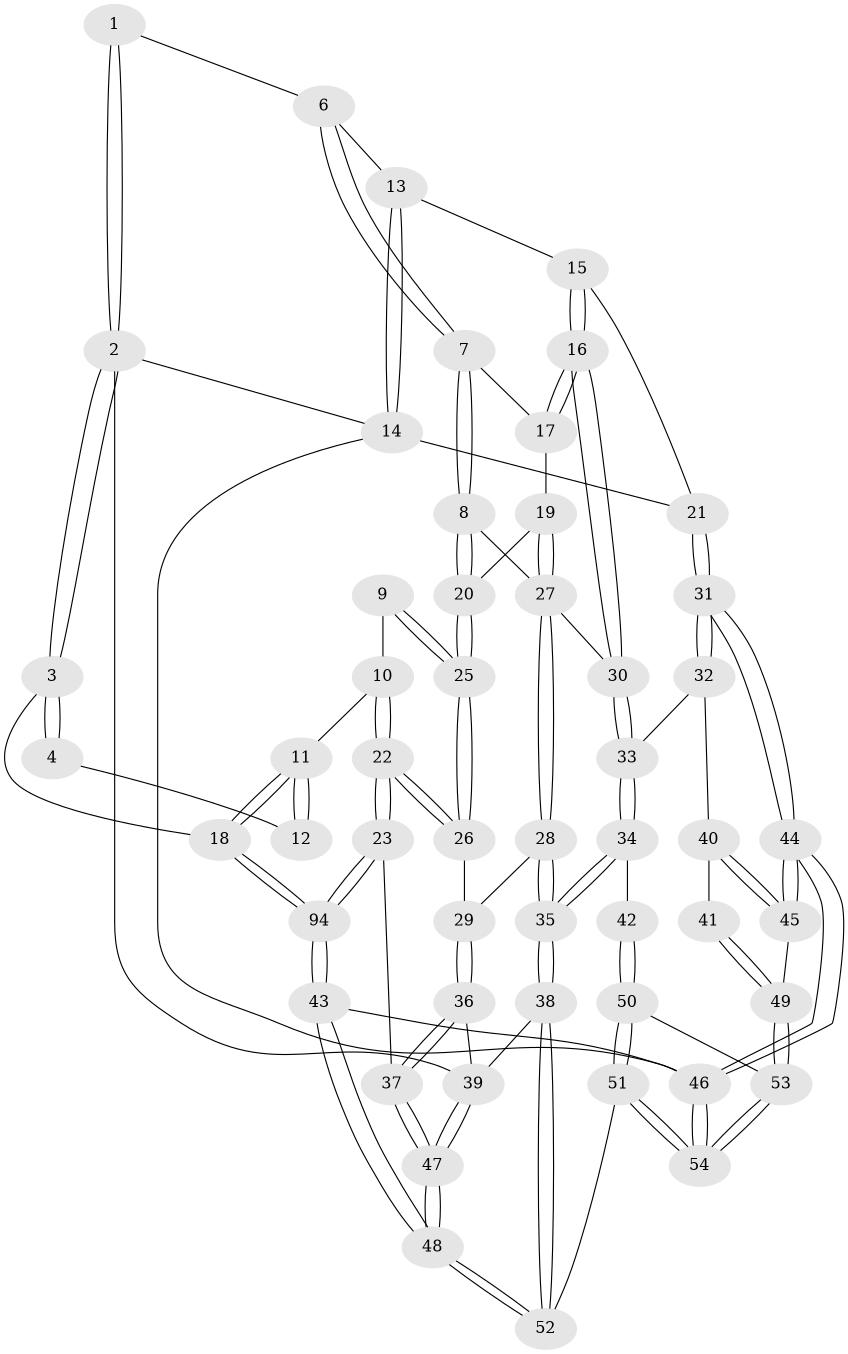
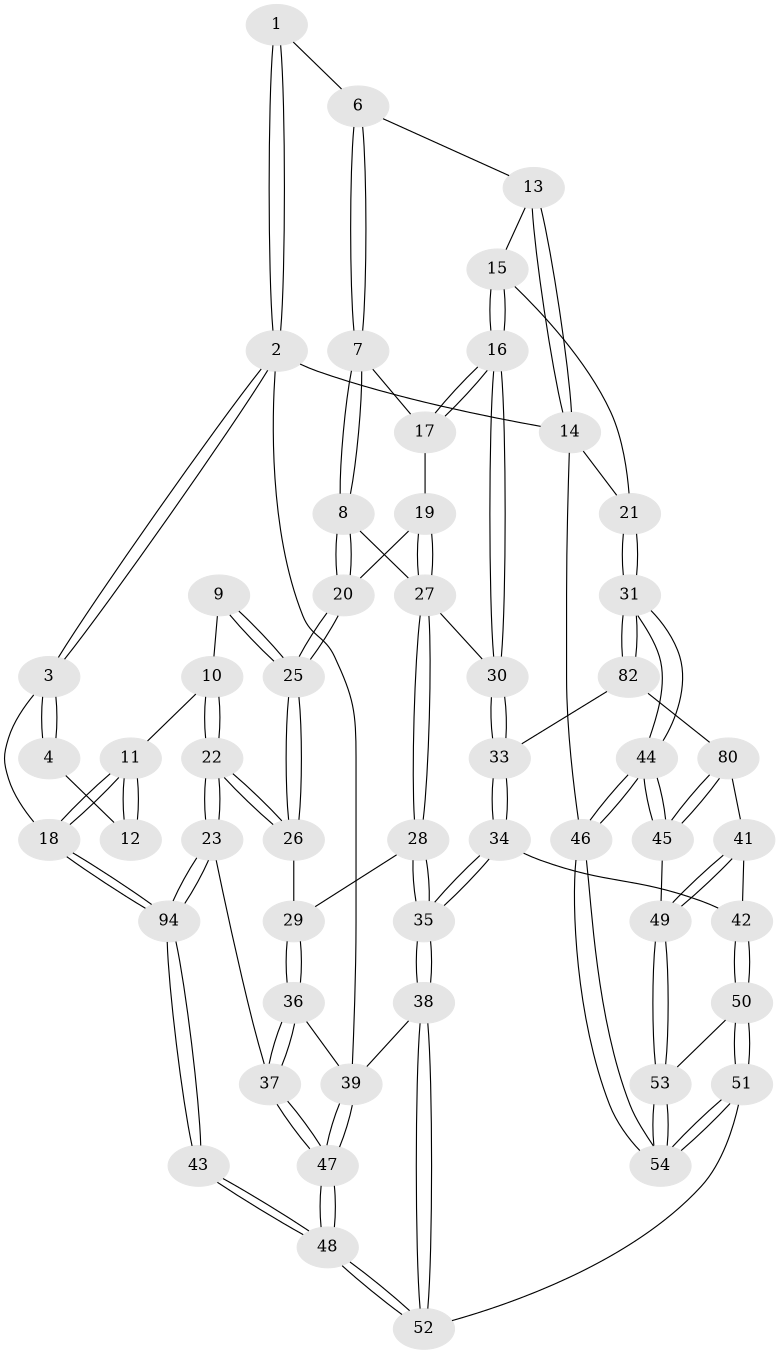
  graph {
    node [color=gray90 style=filled]
    1
    2
    6
    3
    14
    39
    7
    13
    4
    18
    21
    46
    43
    48
    12
    n16 [label=94]
    8
    17
    15
    20
    27
    19
    9
    10
    25
    11
    22
    26
    23
    16
    31
    54
    30
    33
    28
-   32
+   32 [label=82]
    44
    37
    29
    47
    36
    35
    38
    34
-   40
+   40 [label=80]
    45
    41
    42
    50
    52
    49
    53
    51
    1 -- 2
    1 -- 2
    1 -- 6
    2 -- 3
    2 -- 3
    2 -- 14
    2 -- 39
    6 -- 7
    6 -- 7
    6 -- 13
    3 -- 4
    3 -- 4
    3 -- 18
    14 -- 21
    14 -- 46
    39 -- 47
    39 -- 47
    7 -- 8
    7 -- 8
    7 -- 17
    13 -- 14
    13 -- 14
    13 -- 15
    4 -- 12
    18 -- n16
    18 -- n16
    21 -- 31
    21 -- 31
    46 -- 54
    46 -- 54
-   43 -- 46
    43 -- 48
    43 -- 48
    48 -- 52
    48 -- 52
    n16 -- 43
    n16 -- 43
    8 -- 20
    8 -- 20
    8 -- 27
    17 -- 19
    15 -- 21
    15 -- 16
    15 -- 16
    20 -- 25
    20 -- 25
    27 -- 30
    27 -- 28
    27 -- 28
    19 -- 20
    19 -- 27
    19 -- 27
    9 -- 10
    9 -- 25
    9 -- 25
    10 -- 11
    10 -- 22
    10 -- 22
    25 -- 26
    25 -- 26
    11 -- 18
    11 -- 18
    11 -- 12
    11 -- 12
    22 -- 26
    22 -- 26
    22 -- 23
    22 -- 23
    26 -- 29
    23 -- n16
    23 -- n16
    23 -- 37
    16 -- 17
    16 -- 17
    16 -- 30
    16 -- 30
    31 -- 32
    31 -- 32
    31 -- 44
    31 -- 44
    30 -- 33
    30 -- 33
    33 -- 34
    33 -- 34
    28 -- 29
    28 -- 35
    28 -- 35
    32 -- 33
    32 -- 40
    44 -- 46
    44 -- 46
    44 -- 45
    44 -- 45
    37 -- 47
    37 -- 47
    29 -- 36
    29 -- 36
    47 -- 48
    47 -- 48
    36 -- 39
    36 -- 37
    36 -- 37
    35 -- 38
    35 -- 38
    38 -- 39
    38 -- 52
    38 -- 52
    34 -- 35
    34 -- 35
    34 -- 42
    40 -- 45
    40 -- 45
    40 -- 41
    45 -- 49
+   41 -- 42
    41 -- 49
    41 -- 49
    42 -- 50
    42 -- 50
    50 -- 53
    50 -- 51
    50 -- 51
    49 -- 53
    49 -- 53
    53 -- 54
    53 -- 54
    51 -- 54
    51 -- 54
    51 -- 52
  }
